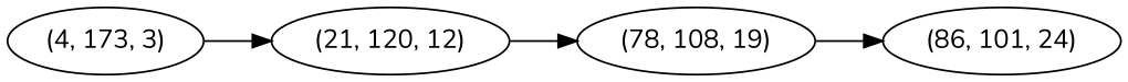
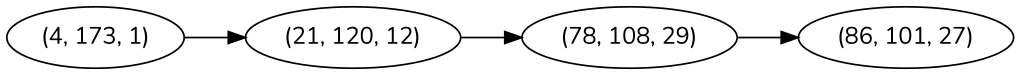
  digraph {
    fontname=Nunito
    rankdir=LR
    node [fontname=Nunito]
    edge [fontname=Nunito]
    n1 [label="(21, 120, 12)"]
-   "(4, 173, 3)"
-   "(78, 108, 19)"
-   "(86, 101, 24)"
+   "(4, 173, 3)" [label="(4, 173, 1)"]
+   "(78, 108, 19)" [label="(78, 108, 29)"]
+   "(86, 101, 24)" [label="(86, 101, 27)"]
    n1 -> "(78, 108, 19)"
    "(4, 173, 3)" -> n1
    "(78, 108, 19)" -> "(86, 101, 24)"
  }
